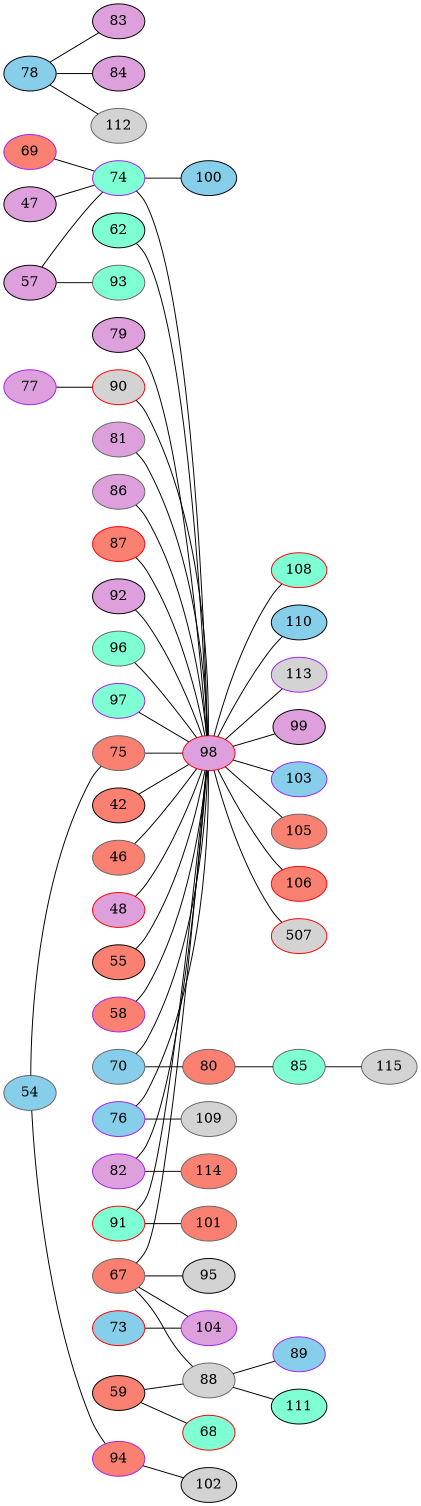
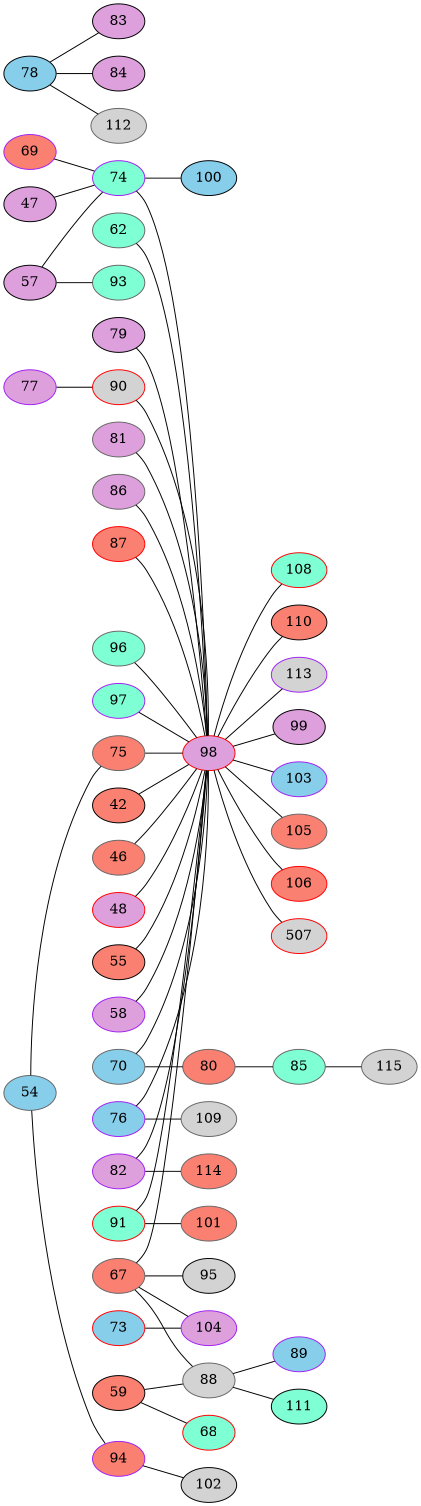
  graph {
    rankdir=LR
    node [color=gray40 fillcolor=salmon style=filled]
    98 [color=red fillcolor=plum super="+63+52+65+71+56"]
    99 [color=black fillcolor=plum]
    103 [color=purple fillcolor=skyblue]
    105
    106 [color=red]
    n6 [color=red fillcolor=lightgrey label=507]
    108 [color=red fillcolor=aquamarine]
-   110 [color=black fillcolor=skyblue]
+   110 [color=black]
    113 [color=purple fillcolor=lightgrey]
    42 [color=black]
    46
    74 [color=purple fillcolor=aquamarine super="+64+66"]
    100 [color=black fillcolor=skyblue]
    47 [color=black fillcolor=plum]
    48 [color=red fillcolor=plum]
    75 [super="+34"]
    54 [fillcolor=skyblue]
    94 [color=purple]
    102 [color=black fillcolor=lightgrey]
    55 [color=black]
    57 [color=black fillcolor=plum super="+26+37"]
    93 [fillcolor=aquamarine]
-   58 [color=purple]
+   58 [color=purple fillcolor=plum]
    59 [color=black]
    68 [color=red fillcolor=aquamarine]
    88 [fillcolor=lightgrey super="+53"]
    89 [color=purple fillcolor=skyblue]
    111 [color=black fillcolor=aquamarine]
-   62 [color=black fillcolor=aquamarine]
+   62 [fillcolor=aquamarine]
    67 [super="+45+43"]
    95 [color=black fillcolor=lightgrey]
    104 [color=purple fillcolor=plum super="+61"]
    78 [color=black fillcolor=skyblue super="+72"]
    83 [color=black fillcolor=plum]
    84 [color=black fillcolor=plum]
    112 [fillcolor=lightgrey]
    69 [color=purple]
    70 [fillcolor=skyblue]
    80
    85 [fillcolor=aquamarine]
    73 [color=red fillcolor=skyblue]
    76 [color=purple fillcolor=skyblue]
    109 [fillcolor=lightgrey]
    77 [color=purple fillcolor=plum]
    90 [color=red fillcolor=lightgrey]
    79 [color=black fillcolor=plum]
    115 [fillcolor=lightgrey]
    81 [fillcolor=plum]
    82 [color=purple fillcolor=plum]
    114
    86 [fillcolor=plum]
    87 [color=red]
    91 [color=red fillcolor=aquamarine super="+44"]
    101
-   92 [color=black fillcolor=plum]
    96 [fillcolor=aquamarine]
    97 [color=purple fillcolor=aquamarine]
    98 -- 99
    98 -- 103
    98 -- 105
    98 -- 106
    98 -- n6
    98 -- 108
    98 -- 110
    98 -- 113
    42 -- 98
    46 -- 98
    74 -- 98
    74 -- 100
    47 -- 74
    48 -- 98
    75 -- 98
    54 -- 75
    54 -- 94
    94 -- 102
    55 -- 98
    57 -- 74
    57 -- 93
    58 -- 98
    59 -- 68
    59 -- 88
    88 -- 89
    88 -- 111
    62 -- 98
    67 -- 98
    67 -- 88
    67 -- 95
    67 -- 104
    78 -- 83
    78 -- 84
    78 -- 112
    69 -- 74
    70 -- 98
    70 -- 80
    80 -- 85
    85 -- 115
    73 -- 104
    76 -- 98
    76 -- 109
    77 -- 90
    90 -- 98
    79 -- 98
    81 -- 98
    82 -- 98
    82 -- 114
    86 -- 98
    87 -- 98
    91 -- 98
    91 -- 101
-   92 -- 98
    96 -- 98
    97 -- 98
  }
